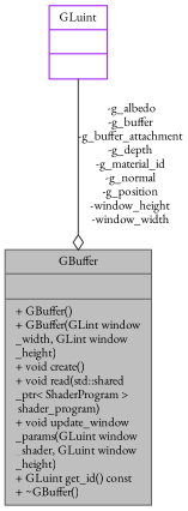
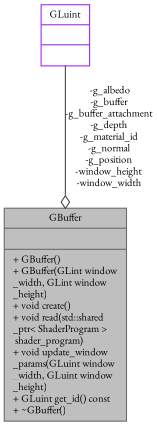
  digraph {
    fontname="EB Garamond"
    node [fontname="EB Garamond" fontsize=10 shape=record]
-   n1 [color=gray40 fillcolor=grey75 fontcolor=black height=0.2 label="{GBuffer\n||+  GBuffer()\l+  GBuffer(GLint window\l_width, GLint window\l_height)\l+ void create()\l+ void read(std::shared\l_ptr\< ShaderProgram \>\l shader_program)\l+ void update_window\l_params(GLuint window\l_shader, GLuint window\l_height)\l+ GLuint get_id() const\l+  ~GBuffer()\l}" style=filled width=0.4]
+   n1 [color=gray40 fillcolor=grey75 fontcolor=black height=0.2 label="{GBuffer\n||+  GBuffer()\l+  GBuffer(GLint window\l_width, GLint window\l_height)\l+ void create()\l+ void read(std::shared\l_ptr\< ShaderProgram \>\l shader_program)\l+ void update_window\l_params(GLuint window\l_width, GLuint window\l_height)\l+ GLuint get_id() const\l+  ~GBuffer()\l}" style=filled width=0.4]
    n2 [color=purple height=0.2 label="{GLuint\n||}" width=0.4]
    n2 -> n1 [arrowhead=odiamond color=grey25 fontname="EB Garamond" fontsize=10 label=" -g_albedo\n-g_buffer\n-g_buffer_attachment\n-g_depth\n-g_material_id\n-g_normal\n-g_position\n-window_height\n-window_width" labelfontname=Helvetica labelfontsize=10 style=solid]
  }
